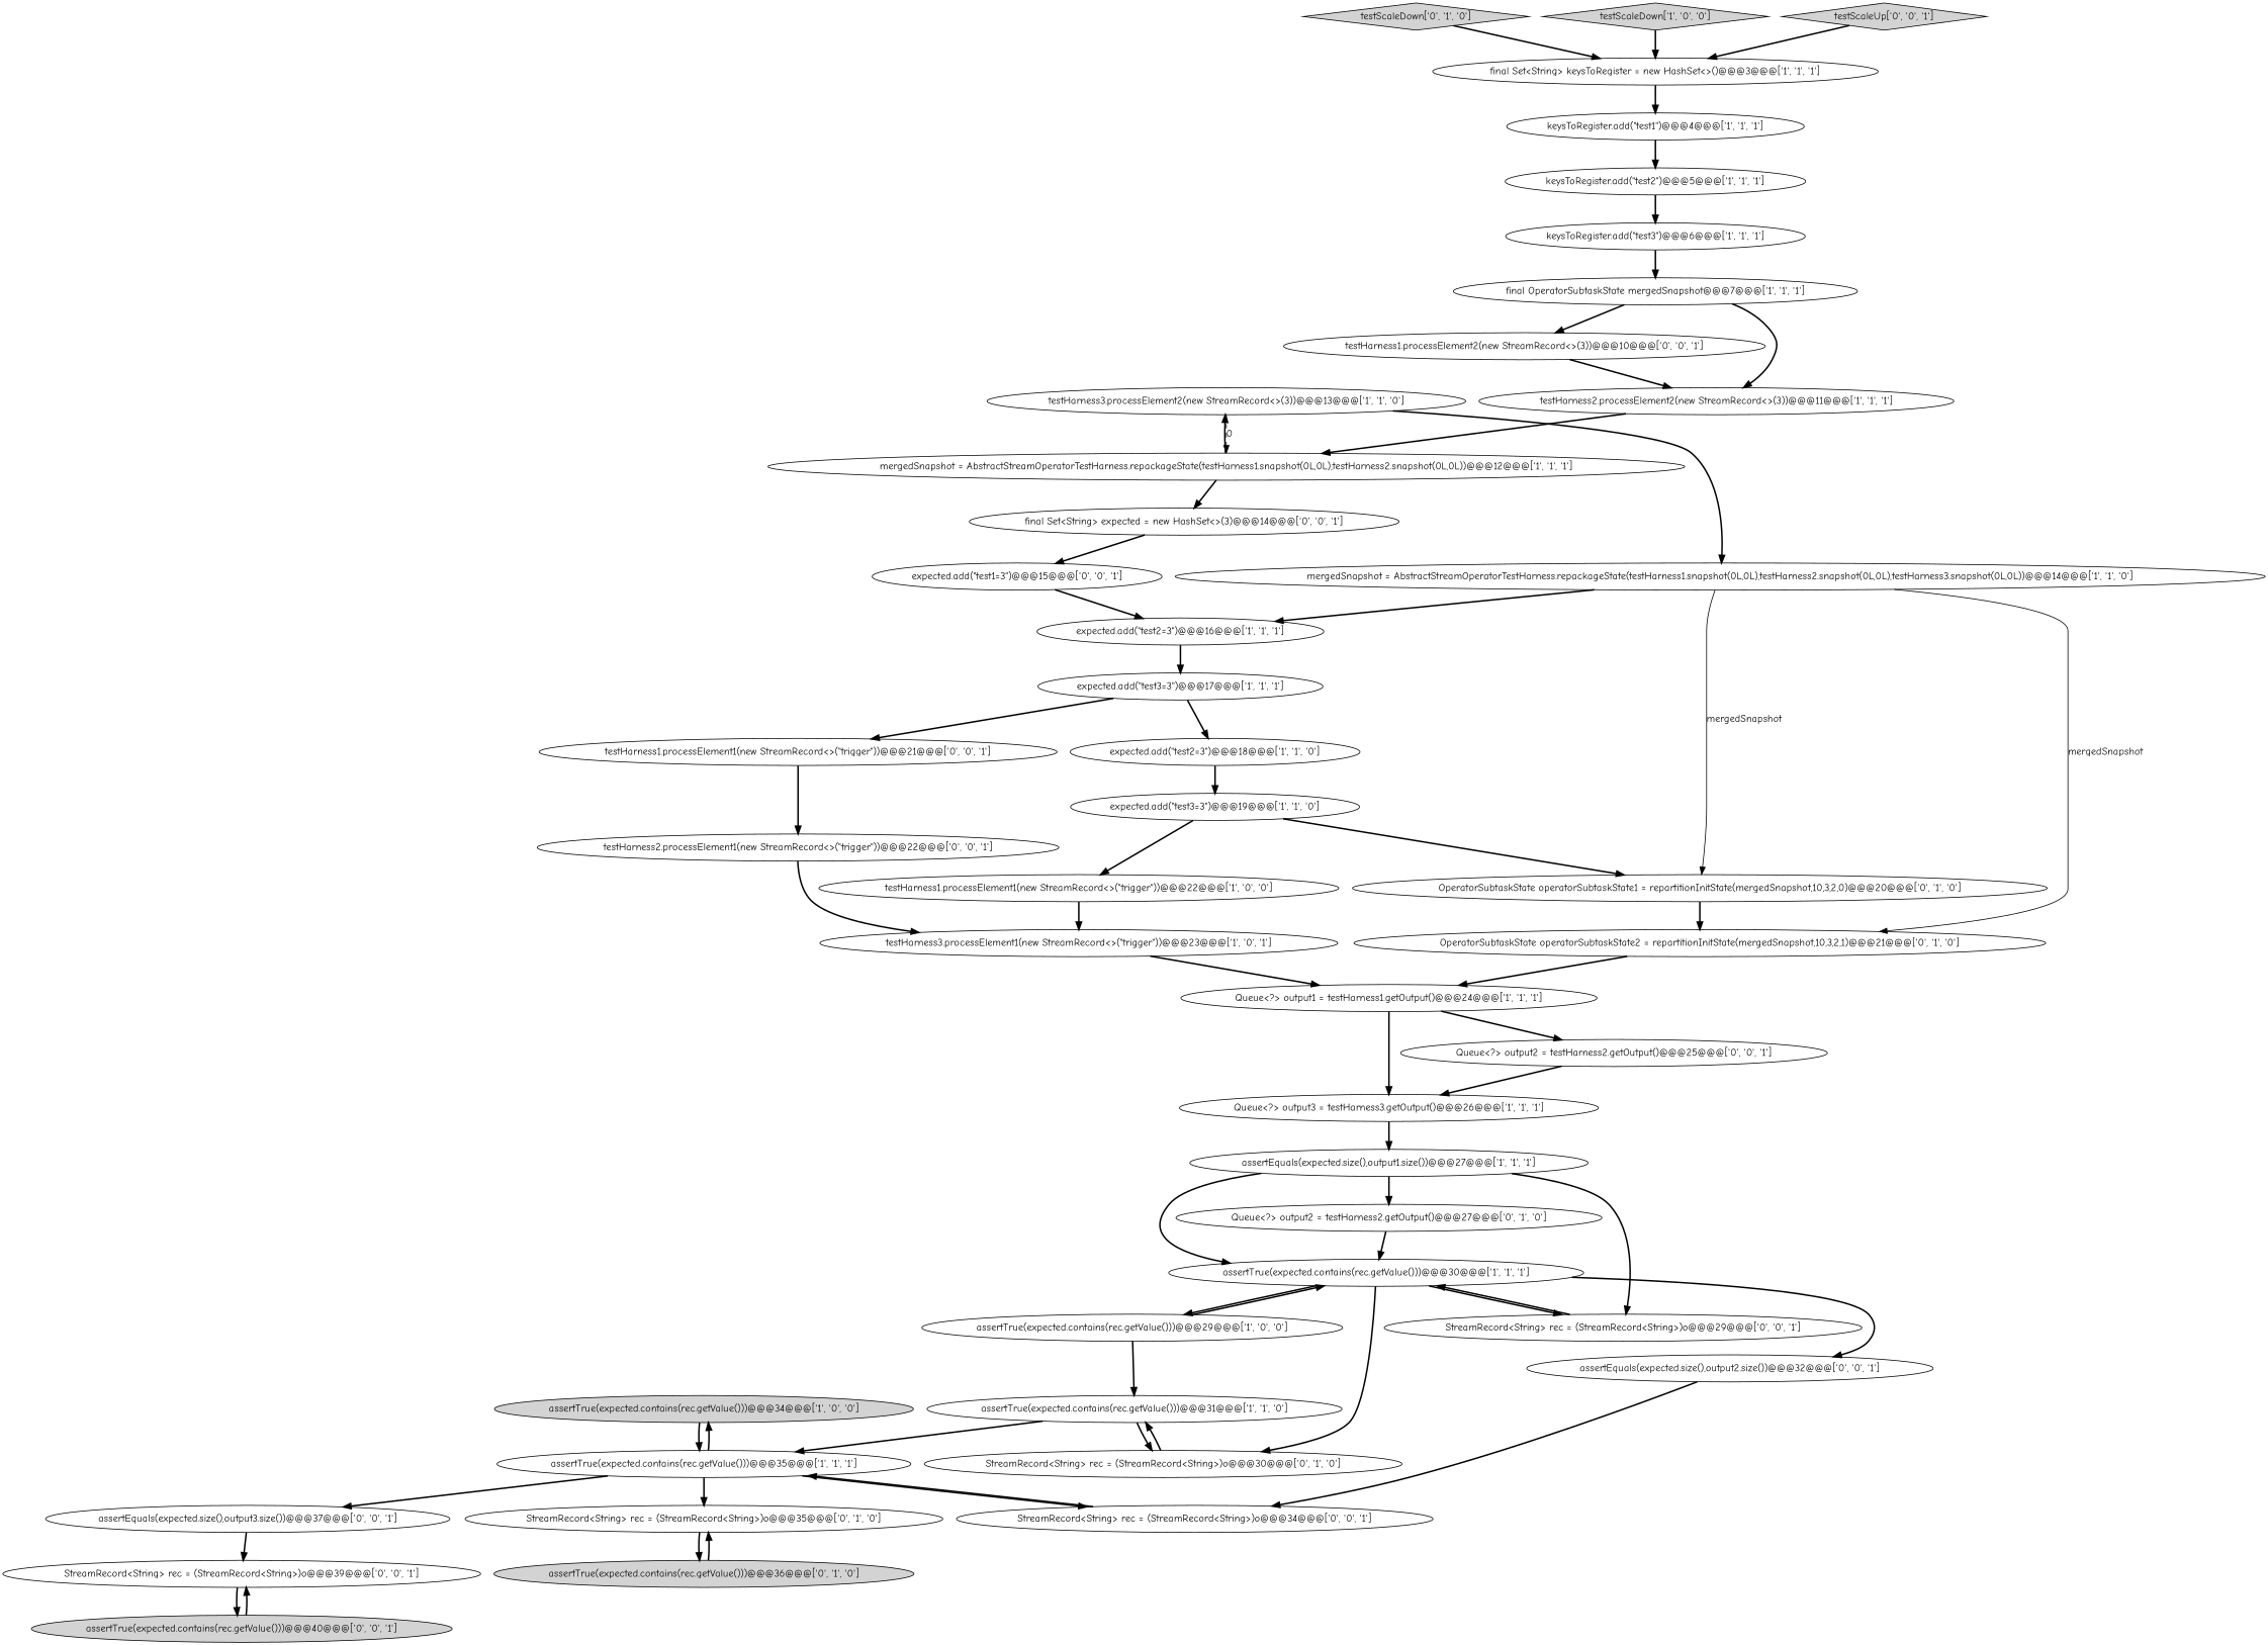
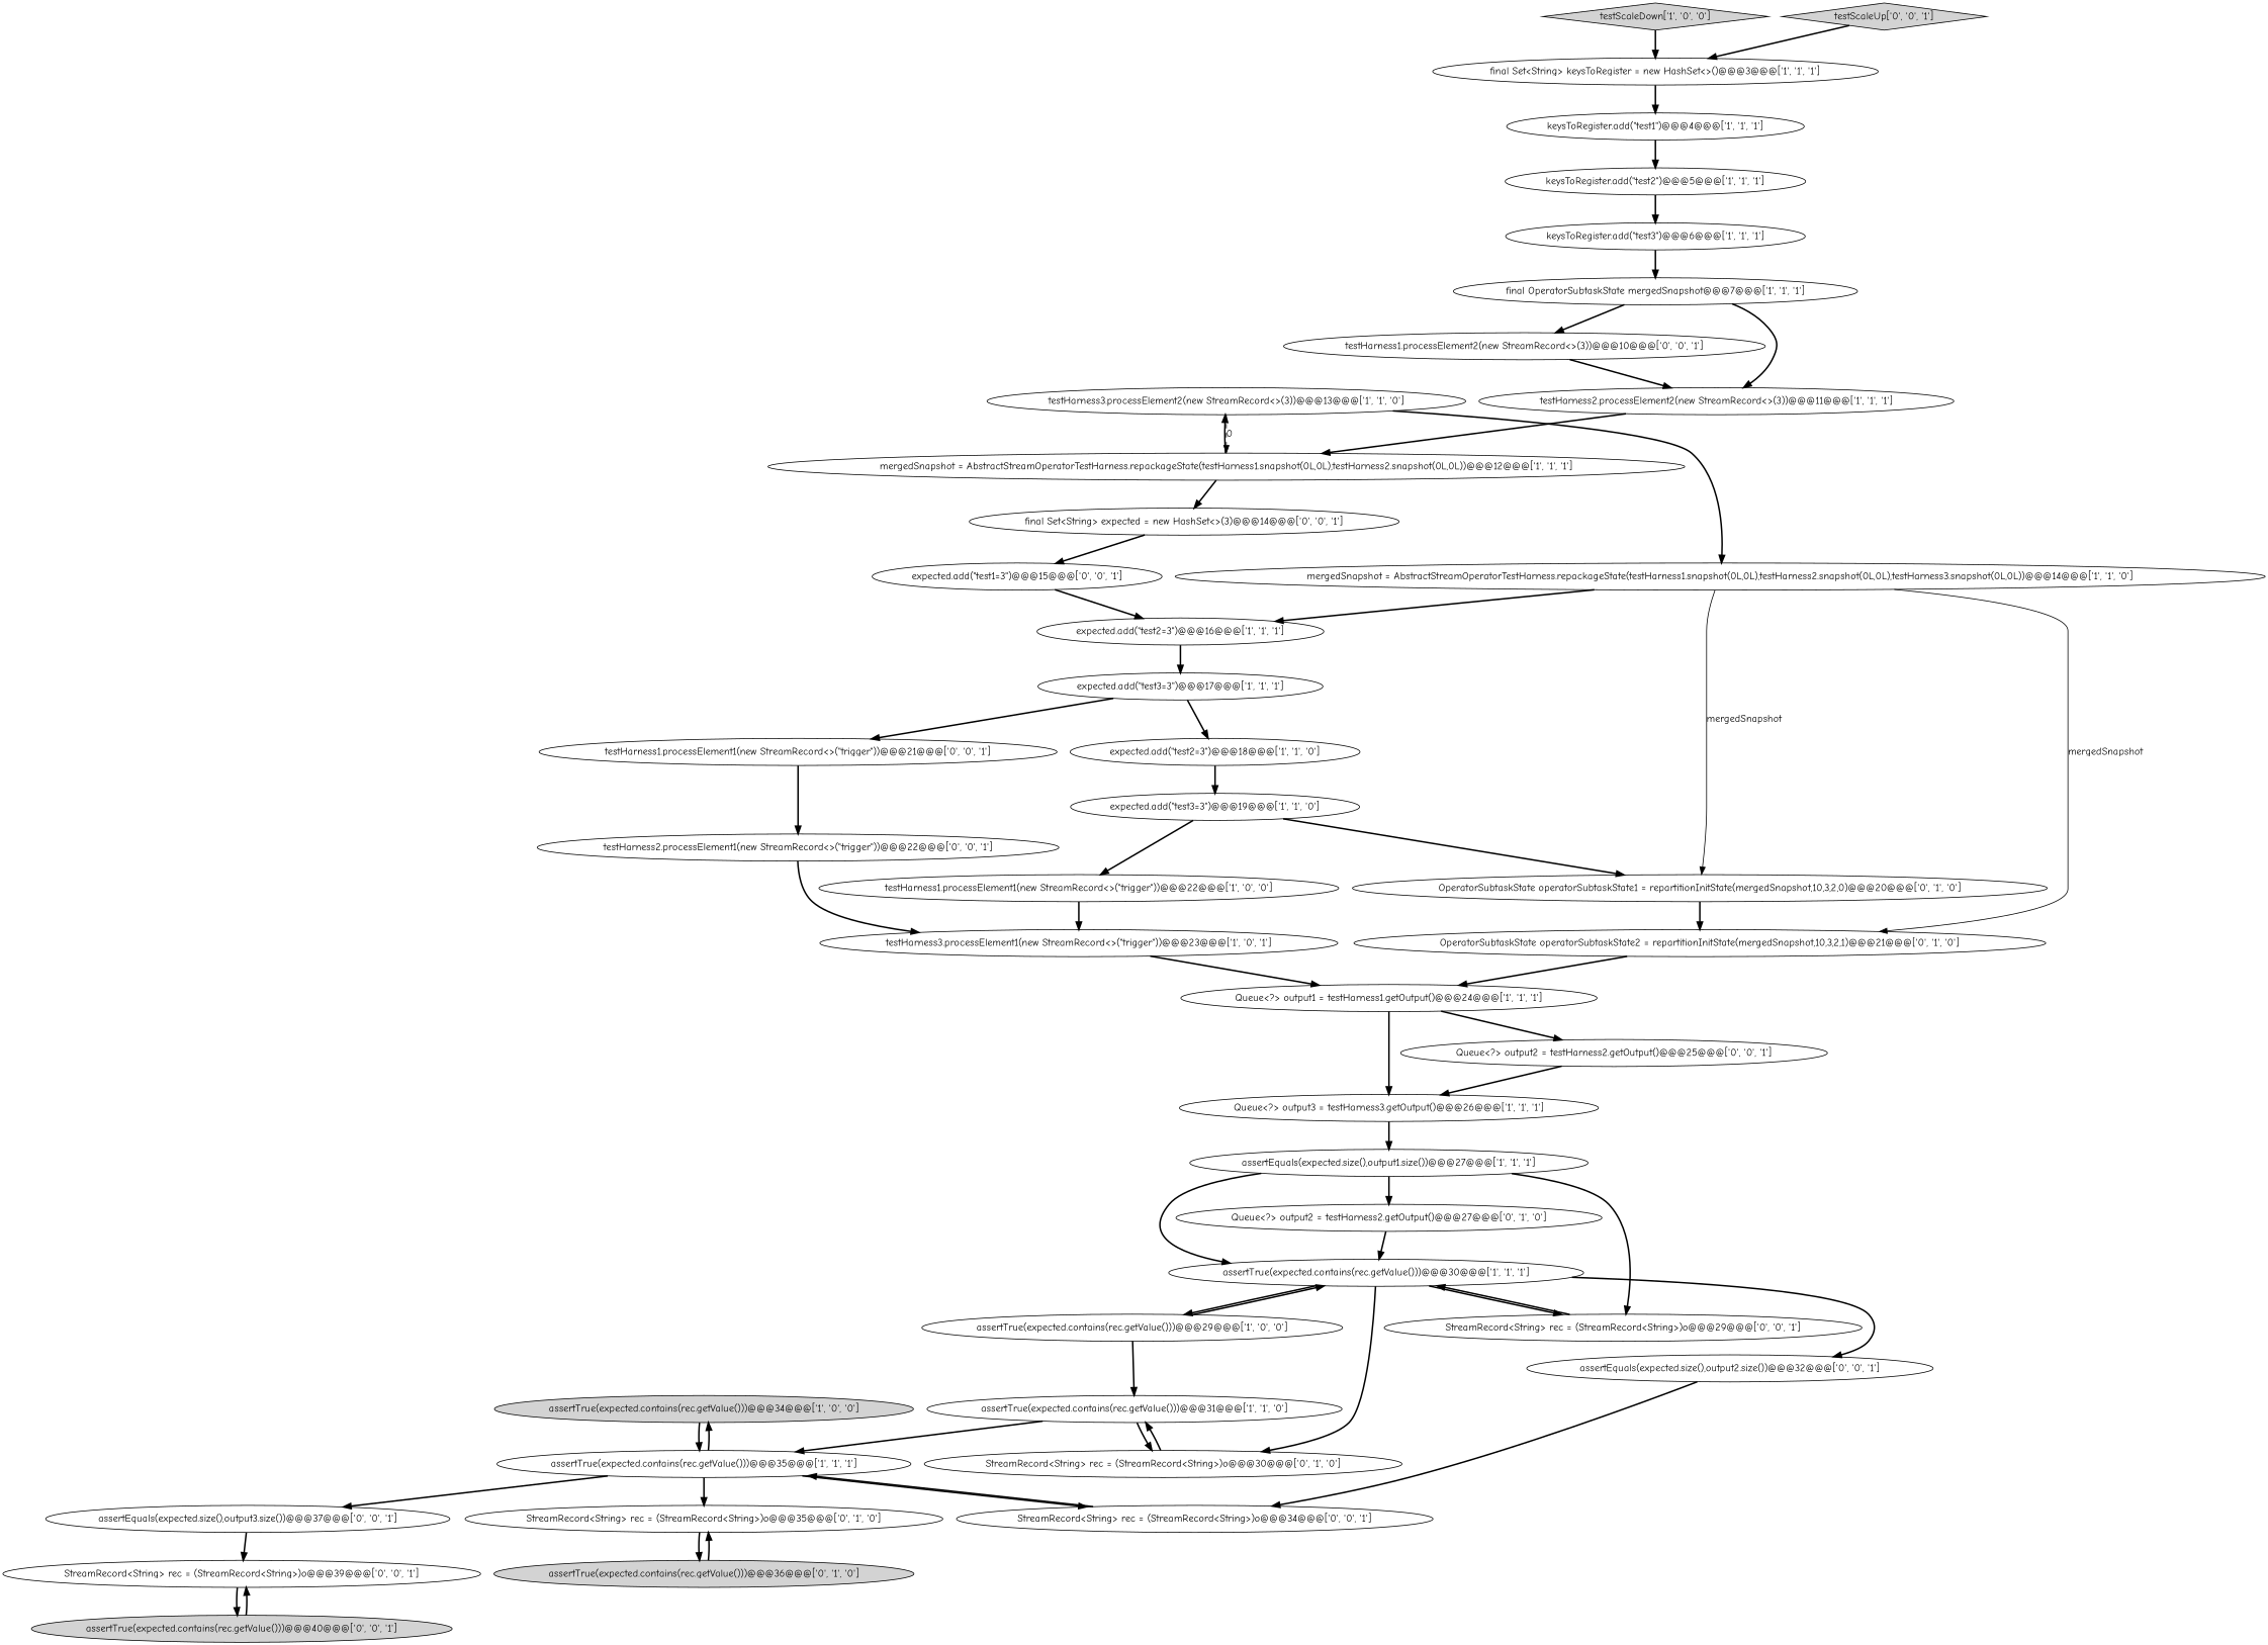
  digraph {
    fontname="Comic Neue"
    node [fillcolor=white shape=ellipse style=filled fontname="Comic Neue"]
    edge [style=bold fontname="Comic Neue"]
    n1 [fillcolor=lightgray label="assertTrue(expected.contains(rec.getValue()))@@@34@@@['1', '0', '0']"]
    n2 [label="assertTrue(expected.contains(rec.getValue()))@@@35@@@['1', '1', '1']"]
    n3 [label="StreamRecord<String> rec = (StreamRecord<String>)o@@@29@@@['0', '0', '1']"]
    n4 [label="assertTrue(expected.contains(rec.getValue()))@@@30@@@['1', '1', '1']"]
    n5 [label="testHarness1.processElement2(new StreamRecord<>(3))@@@10@@@['0', '0', '1']"]
    n6 [label="testHarness2.processElement2(new StreamRecord<>(3))@@@11@@@['1', '1', '1']"]
    n7 [label="OperatorSubtaskState operatorSubtaskState2 = repartitionInitState(mergedSnapshot,10,3,2,1)@@@21@@@['0', '1', '0']"]
    n8 [label="Queue<?> output1 = testHarness1.getOutput()@@@24@@@['1', '1', '1']"]
-   n9 [fillcolor=lightgray label="testScaleDown['0', '1', '0']" shape=diamond]
    n10 [label="final Set<String> keysToRegister = new HashSet<>()@@@3@@@['1', '1', '1']"]
    n11 [label="assertTrue(expected.contains(rec.getValue()))@@@29@@@['1', '0', '0']"]
    n12 [label="assertTrue(expected.contains(rec.getValue()))@@@31@@@['1', '1', '0']"]
    n13 [label="testHarness2.processElement1(new StreamRecord<>(\"trigger\"))@@@22@@@['0', '0', '1']"]
    n14 [label="testHarness3.processElement1(new StreamRecord<>(\"trigger\"))@@@23@@@['1', '0', '1']"]
    n15 [label="StreamRecord<String> rec = (StreamRecord<String>)o@@@34@@@['0', '0', '1']"]
    n16 [label="StreamRecord<String> rec = (StreamRecord<String>)o@@@35@@@['0', '1', '0']"]
    n17 [label="assertEquals(expected.size(),output3.size())@@@37@@@['0', '0', '1']"]
    n18 [label="expected.add(\"test2=3\")@@@18@@@['1', '1', '0']"]
    n19 [label="expected.add(\"test3=3\")@@@19@@@['1', '1', '0']"]
    n20 [label="OperatorSubtaskState operatorSubtaskState1 = repartitionInitState(mergedSnapshot,10,3,2,0)@@@20@@@['0', '1', '0']"]
    n21 [label="testHarness1.processElement1(new StreamRecord<>(\"trigger\"))@@@22@@@['1', '0', '0']"]
    n22 [label="Queue<?> output3 = testHarness3.getOutput()@@@26@@@['1', '1', '1']"]
    n23 [label="assertEquals(expected.size(),output1.size())@@@27@@@['1', '1', '1']"]
    n24 [label="StreamRecord<String> rec = (StreamRecord<String>)o@@@30@@@['0', '1', '0']"]
    n25 [label="assertEquals(expected.size(),output2.size())@@@32@@@['0', '0', '1']"]
    n26 [label="Queue<?> output2 = testHarness2.getOutput()@@@27@@@['0', '1', '0']"]
    n27 [label="testHarness1.processElement1(new StreamRecord<>(\"trigger\"))@@@21@@@['0', '0', '1']"]
    n28 [fillcolor=lightgray label="assertTrue(expected.contains(rec.getValue()))@@@36@@@['0', '1', '0']"]
    n29 [label="keysToRegister.add(\"test1\")@@@4@@@['1', '1', '1']"]
    n30 [label="keysToRegister.add(\"test2\")@@@5@@@['1', '1', '1']"]
    n31 [label="StreamRecord<String> rec = (StreamRecord<String>)o@@@39@@@['0', '0', '1']"]
    n32 [fillcolor=lightgray label="assertTrue(expected.contains(rec.getValue()))@@@40@@@['0', '0', '1']"]
    n33 [label="testHarness3.processElement2(new StreamRecord<>(3))@@@13@@@['1', '1', '0']"]
    n34 [label="mergedSnapshot = AbstractStreamOperatorTestHarness.repackageState(testHarness1.snapshot(0L,0L),testHarness2.snapshot(0L,0L))@@@12@@@['1', '1', '1']"]
    n35 [label="mergedSnapshot = AbstractStreamOperatorTestHarness.repackageState(testHarness1.snapshot(0L,0L),testHarness2.snapshot(0L,0L),testHarness3.snapshot(0L,0L))@@@14@@@['1', '1', '0']"]
    n36 [fillcolor=lightgray label="testScaleDown['1', '0', '0']" shape=diamond]
    n37 [label="final Set<String> expected = new HashSet<>(3)@@@14@@@['0', '0', '1']"]
    n38 [label="expected.add(\"test1=3\")@@@15@@@['0', '0', '1']"]
    n39 [label="expected.add(\"test2=3\")@@@16@@@['1', '1', '1']"]
    n40 [label="Queue<?> output2 = testHarness2.getOutput()@@@25@@@['0', '0', '1']"]
    n41 [label="keysToRegister.add(\"test3\")@@@6@@@['1', '1', '1']"]
    n42 [label="expected.add(\"test3=3\")@@@17@@@['1', '1', '1']"]
    n43 [label="final OperatorSubtaskState mergedSnapshot@@@7@@@['1', '1', '1']"]
    n44 [fillcolor=lightgray label="testScaleUp['0', '0', '1']" shape=diamond]
    n1 -> n2
    n2 -> n1
    n2 -> n15
    n2 -> n16
    n2 -> n17
    n3 -> n4
    n4 -> n3
    n4 -> n11
    n4 -> n24
    n4 -> n25
    n5 -> n6
    n6 -> n34
    n7 -> n8
    n8 -> n22
    n8 -> n40
-   n9 -> n10
    n10 -> n29
    n11 -> n4
    n11 -> n12
    n12 -> n2
    n12 -> n24
    n13 -> n14
    n14 -> n8
    n15 -> n2
    n16 -> n28
    n17 -> n31
    n18 -> n19
    n19 -> n20
    n19 -> n21
    n20 -> n7
    n21 -> n14
    n22 -> n23
    n23 -> n3
    n23 -> n4
    n23 -> n26
    n24 -> n12
    n25 -> n15
    n26 -> n4
    n27 -> n13
    n28 -> n16
    n29 -> n30
    n30 -> n41
    n31 -> n32
    n32 -> n31
    n33 -> n34 [label=0 style=dashed]
    n33 -> n35
    n34 -> n33
    n34 -> n37
    n35 -> n7 [label=mergedSnapshot style=solid]
    n35 -> n20 [label=mergedSnapshot style=solid]
    n35 -> n39
    n36 -> n10
    n37 -> n38
    n38 -> n39
    n39 -> n42
    n40 -> n22
    n41 -> n43
    n42 -> n18
    n42 -> n27
    n43 -> n5
    n43 -> n6
    n44 -> n10
  }
